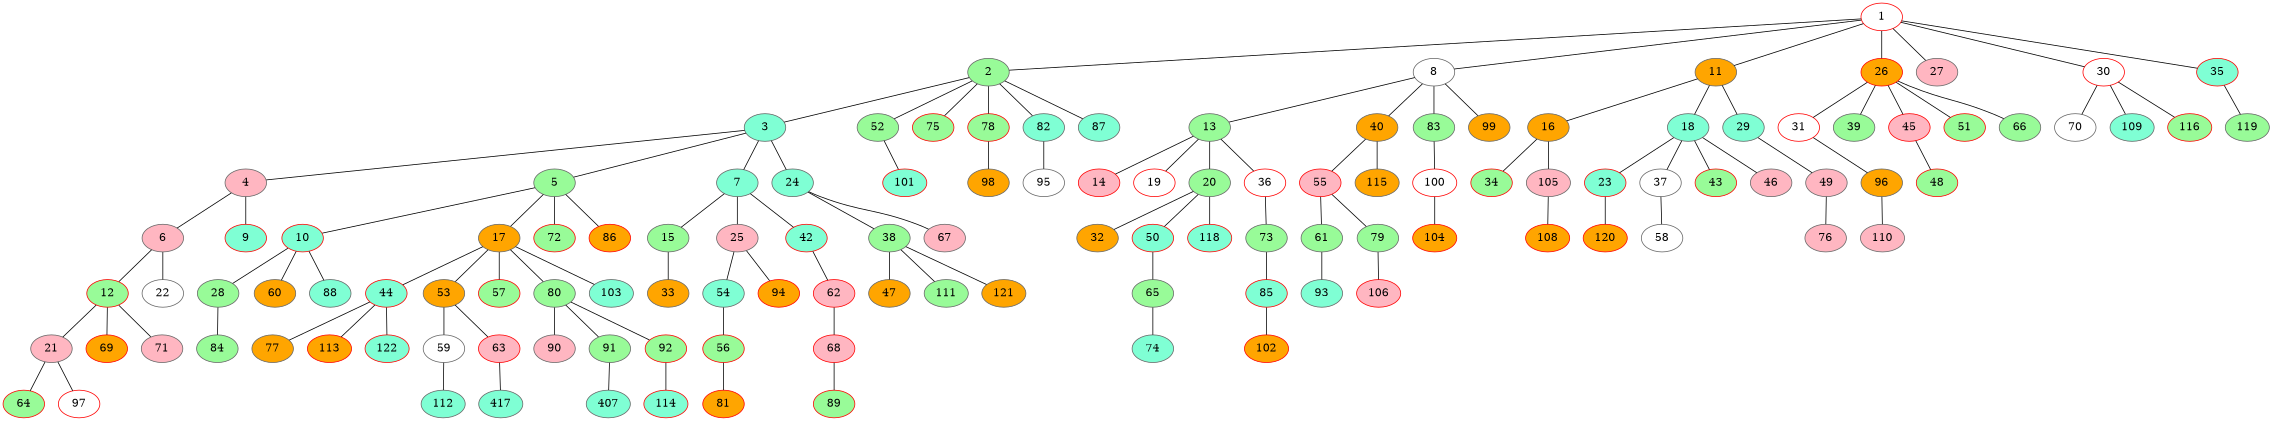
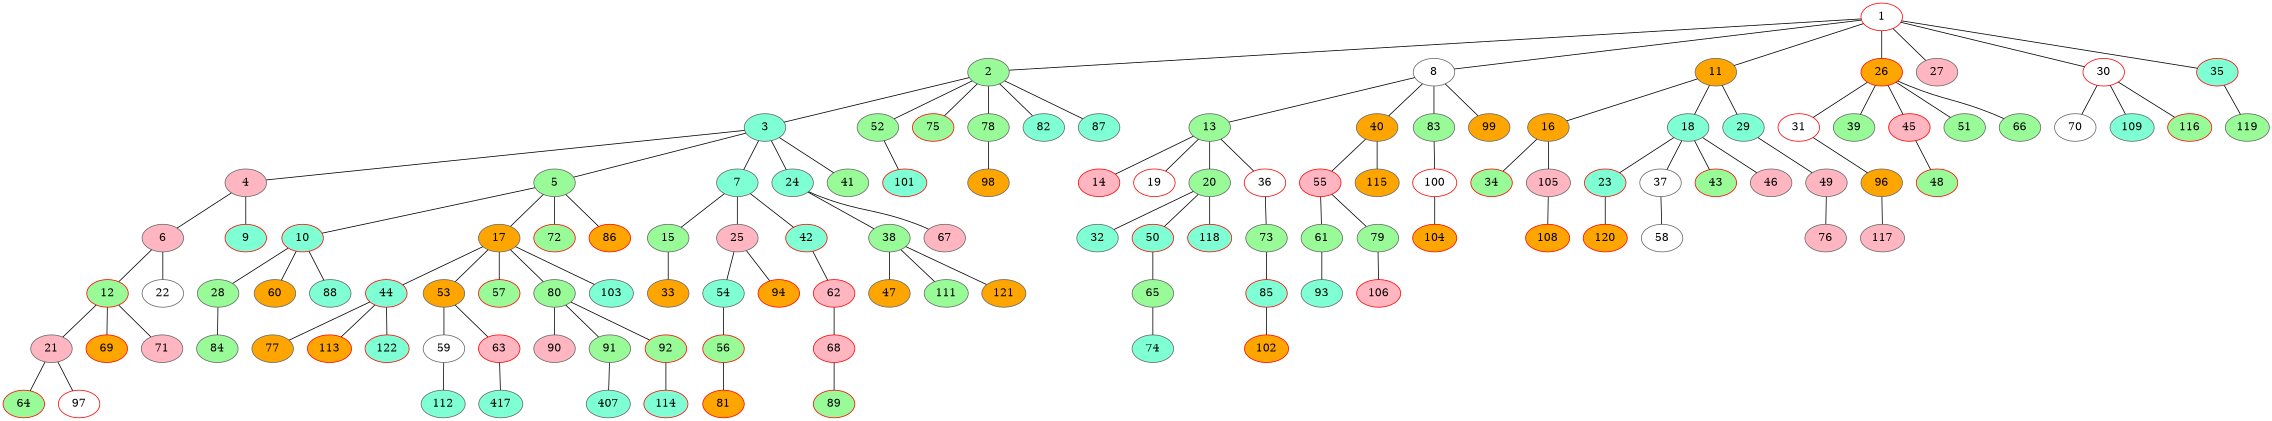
  graph {
    fontname="DejaVu Serif"
    node [color=gray40 fillcolor=palegreen fontname="DejaVu Serif" style=filled]
    edge [fontname="DejaVu Serif"]
    1 [color=red fillcolor=white]
    2
    8 [fillcolor=white]
    11 [fillcolor=orange]
    26 [color=red fillcolor=orange]
    27 [fillcolor=lightpink]
    30 [color=red fillcolor=white]
    35 [color=red fillcolor=aquamarine]
    3 [fillcolor=aquamarine]
    52
    75 [color=red]
-   78 [color=red]
+   78
    82 [fillcolor=aquamarine]
    87 [fillcolor=aquamarine]
    13
    40 [fillcolor=orange]
    83
    99 [fillcolor=orange]
    16 [fillcolor=orange]
    18 [fillcolor=aquamarine]
    29 [fillcolor=aquamarine]
    31 [color=red fillcolor=white]
    39
    45 [color=red fillcolor=lightpink]
-   51 [color=red]
+   51
    66
    70 [fillcolor=white]
    109 [fillcolor=aquamarine]
    116 [color=red]
    119
    4 [fillcolor=lightpink]
    5
    7 [fillcolor=aquamarine]
    24 [fillcolor=aquamarine]
+   41
    101 [color=red fillcolor=aquamarine]
    98 [fillcolor=orange]
-   95 [fillcolor=white]
    6 [fillcolor=lightpink]
    9 [color=red fillcolor=aquamarine]
    10 [color=red fillcolor=aquamarine]
    17 [fillcolor=orange]
    72 [color=red]
    86 [color=red fillcolor=orange]
    15
    25 [fillcolor=lightpink]
    42 [color=red fillcolor=aquamarine]
    38
    67 [fillcolor=lightpink]
    12 [color=red]
    22 [fillcolor=white]
    28
    60 [fillcolor=orange]
    88 [fillcolor=aquamarine]
    44 [color=red fillcolor=aquamarine]
    53 [fillcolor=orange]
    57 [color=red]
    80
    103 [fillcolor=aquamarine]
    21 [fillcolor=lightpink]
    69 [color=red fillcolor=orange]
    71 [fillcolor=lightpink]
    33 [fillcolor=orange]
    54 [fillcolor=aquamarine]
    94 [color=red fillcolor=orange]
    62 [color=red fillcolor=lightpink]
    14 [color=red fillcolor=lightpink]
    19 [color=red fillcolor=white]
    20
    36 [color=red fillcolor=white]
    55 [color=red fillcolor=lightpink]
    115 [fillcolor=orange]
    100 [color=red fillcolor=white]
    84
    34 [color=red]
    105 [fillcolor=lightpink]
    23 [color=red fillcolor=aquamarine]
    37 [fillcolor=white]
    43 [color=red]
    46 [fillcolor=lightpink]
    49 [fillcolor=lightpink]
    64 [color=red]
    97 [color=red fillcolor=white]
-   32 [fillcolor=orange]
+   32 [fillcolor=aquamarine]
    50 [color=red fillcolor=aquamarine]
    118 [color=red fillcolor=aquamarine]
    73
    108 [color=red fillcolor=orange]
    77 [fillcolor=orange]
    113 [color=red fillcolor=orange]
    122 [color=red fillcolor=aquamarine]
    59 [fillcolor=white]
    63 [color=red fillcolor=lightpink]
    90 [fillcolor=lightpink]
    91
    92 [color=red]
    120 [color=red fillcolor=orange]
    58 [fillcolor=white]
    65
    47 [fillcolor=orange]
    111
    121 [fillcolor=orange]
    56 [color=red]
    96 [fillcolor=orange]
    48 [color=red]
    76 [fillcolor=lightpink]
-   110 [fillcolor=lightpink]
+   110 [fillcolor=lightpink label=117]
    85 [color=red fillcolor=aquamarine]
    61
    79
    68 [color=red fillcolor=lightpink]
    74 [fillcolor=aquamarine]
    112 [fillcolor=aquamarine]
    n114 [fillcolor=aquamarine label=417]
    81 [color=red fillcolor=orange]
    93 [fillcolor=aquamarine]
    106 [color=red fillcolor=lightpink]
    89 [color=red]
    102 [color=red fillcolor=orange]
    n120 [fillcolor=aquamarine label=407]
    114 [color=red fillcolor=aquamarine]
    104 [color=red fillcolor=orange]
    1 -- 2
    1 -- 8
    1 -- 11
    1 -- 26
    1 -- 27
    1 -- 30
    1 -- 35
    2 -- 3
    2 -- 52
    2 -- 75
    2 -- 78
    2 -- 82
    2 -- 87
    8 -- 13
    8 -- 40
    8 -- 83
    8 -- 99
    11 -- 16
    11 -- 18
    11 -- 29
    26 -- 31
    26 -- 39
    26 -- 45
    26 -- 51
    26 -- 66
    30 -- 70
    30 -- 109
    30 -- 116
    35 -- 119
    3 -- 4
    3 -- 5
    3 -- 7
    3 -- 24
+   3 -- 41
    52 -- 101
    78 -- 98
-   82 -- 95
    13 -- 14
    13 -- 19
    13 -- 20
    13 -- 36
    40 -- 55
    40 -- 115
    83 -- 100
    16 -- 34
    16 -- 105
    18 -- 23
    18 -- 37
    18 -- 43
    18 -- 46
    29 -- 49
    31 -- 96
    45 -- 48
    4 -- 6
    4 -- 9
    5 -- 10
    5 -- 17
    5 -- 72
    5 -- 86
    7 -- 15
    7 -- 25
    7 -- 42
    24 -- 38
    24 -- 67
    6 -- 12
    6 -- 22
    10 -- 28
    10 -- 60
    10 -- 88
    17 -- 44
    17 -- 53
    17 -- 57
    17 -- 80
    17 -- 103
    15 -- 33
    25 -- 54
    25 -- 94
    42 -- 62
    38 -- 47
    38 -- 111
    38 -- 121
    12 -- 21
    12 -- 69
    12 -- 71
    28 -- 84
    44 -- 77
    44 -- 113
    44 -- 122
    53 -- 59
    53 -- 63
    80 -- 90
    80 -- 91
    80 -- 92
    21 -- 64
    21 -- 97
    54 -- 56
    62 -- 68
    20 -- 32
    20 -- 50
    20 -- 118
    36 -- 73
    55 -- 61
    55 -- 79
    100 -- 104
    105 -- 108
    23 -- 120
    37 -- 58
    49 -- 76
    50 -- 65
    73 -- 85
    59 -- 112
    63 -- n114
    91 -- n120
    92 -- 114
    65 -- 74
    56 -- 81
    96 -- 110
    85 -- 102
    61 -- 93
    79 -- 106
    68 -- 89
  }
